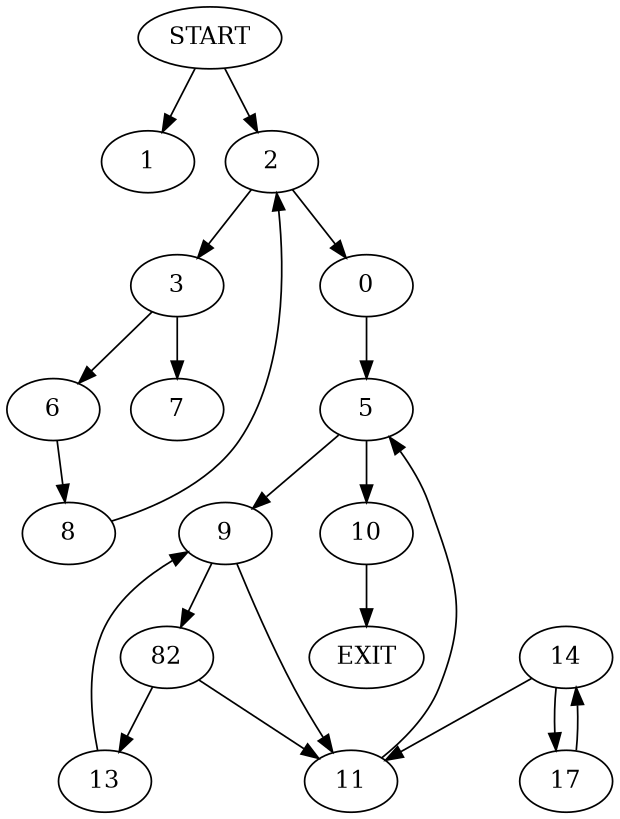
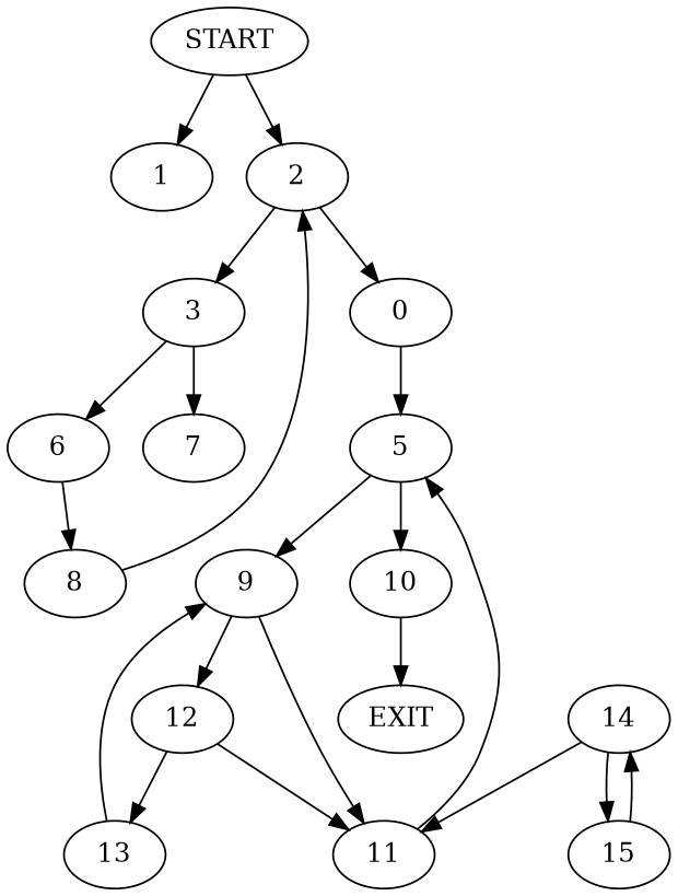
  digraph {
    n1 [label=START]
    1
    2
    n4 [label=EXIT]
    3
    n6 [label=0]
    6
    7
    5
    8
    9
    10
    11
-   12 [label=82]
+   12
    13
    14
-   15 [label=17]
+   15
    n1 -> 1
    n1 -> 2
    2 -> 3
    2 -> n6
    3 -> 6
    3 -> 7
    n6 -> 5
    6 -> 8
    5 -> 9
    5 -> 10
    8 -> 2
    9 -> 11
    9 -> 12
    10 -> n4
    11 -> 5
    12 -> 11
    12 -> 13
    13 -> 9
    14 -> 11
    14 -> 15
    15 -> 14
  }
